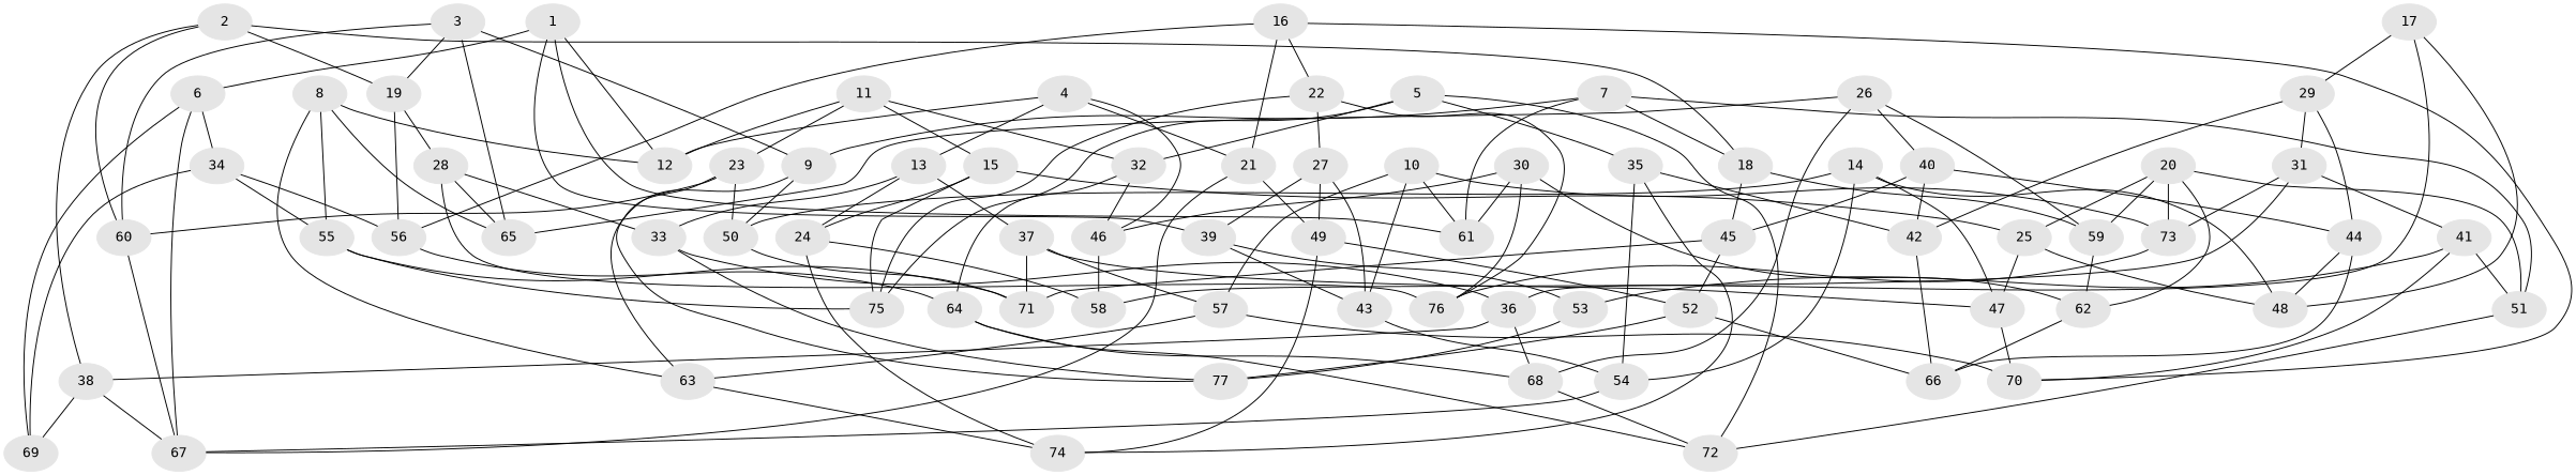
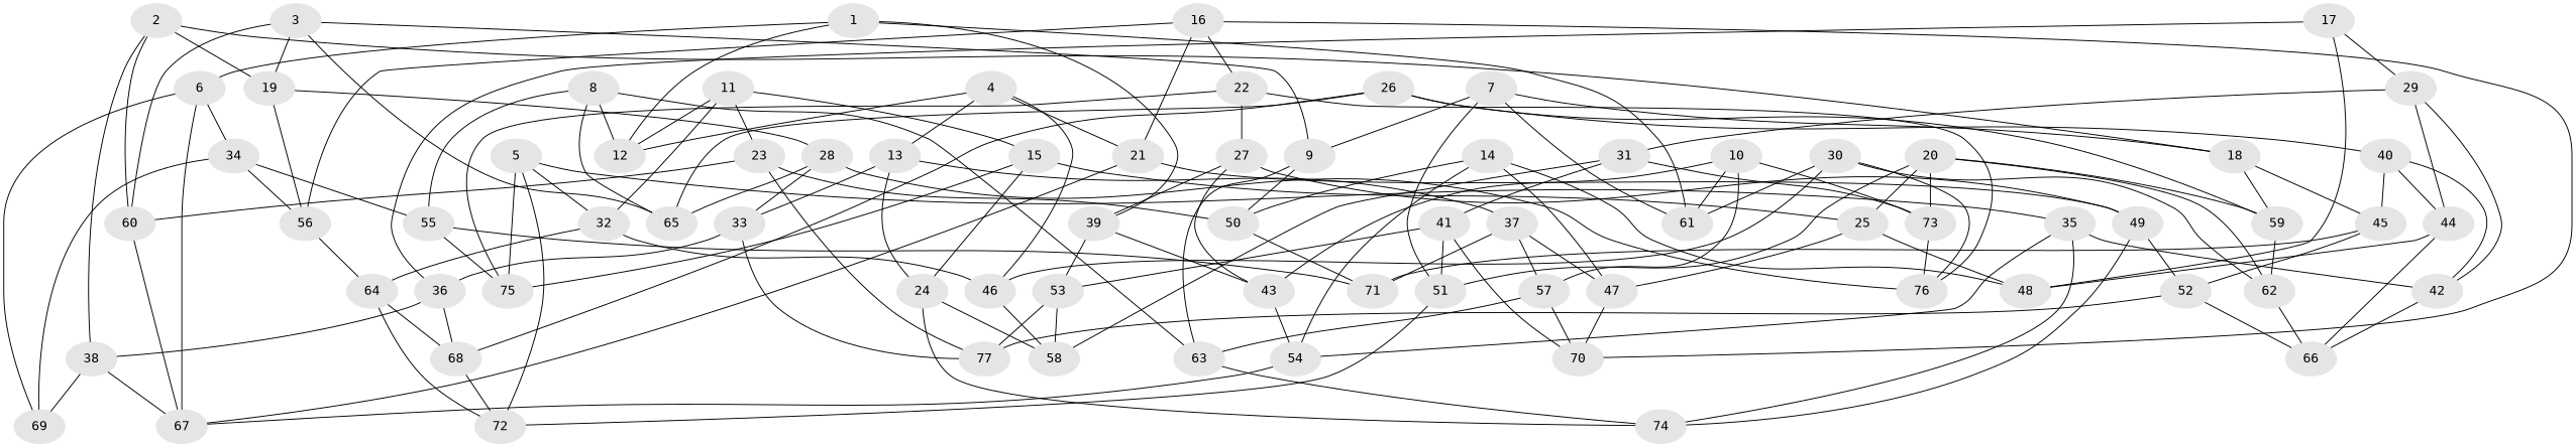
  graph {
    fontname="DejaVu Sans Mono"
    node [color=gray90 fontname="DejaVu Sans Mono" style=filled]
    edge [fontname="DejaVu Sans Mono"]
    1
    6
    12
    39
    61
    34
    67
    69
    43
    53
    2
    18
    19
    38
    60
    59
    45
    56
    28
    3
    9
    65
    63
    50
    4
    13
    21
    46
    24
    33
    37
    49
    58
    5
    32
    35
    72
    75
    64
    54
    74
    42
    55
    7
    51
    8
    71
    10
    57
    73
    70
    76
    11
    15
    23
    25
    77
    36
    47
    14
    48
    16
    22
    27
    17
    29
    31
    44
    68
    62
    52
    20
    66
    26
    40
    41
    30
    1 -- 6
    1 -- 12
    1 -- 39
    1 -- 61
    6 -- 34
    6 -- 67
    6 -- 69
    39 -- 43
    39 -- 53
    34 -- 69
    34 -- 56
    34 -- 55
    43 -- 54
+   53 -- 58
    53 -- 77
    2 -- 18
    2 -- 19
    2 -- 38
    2 -- 60
    18 -- 59
    18 -- 45
    19 -- 56
    19 -- 28
    38 -- 67
    38 -- 69
    60 -- 67
    59 -- 62
    45 -- 71
    45 -- 52
    56 -- 64
    28 -- 65
    28 -- 33
    28 -- 76
    3 -- 19
    3 -- 60
    3 -- 9
    3 -- 65
    9 -- 63
    9 -- 50
    63 -- 74
    50 -- 71
    4 -- 12
    4 -- 13
    4 -- 21
    4 -- 46
    13 -- 24
    13 -- 33
    13 -- 37
    21 -- 67
    21 -- 49
    46 -- 58
    24 -- 58
    24 -- 74
    33 -- 77
    33 -- 36
    37 -- 71
    37 -- 57
    37 -- 47
    49 -- 74
    49 -- 52
    5 -- 32
    5 -- 35
    5 -- 72
    5 -- 75
    32 -- 46
    32 -- 64
    35 -- 54
    35 -- 74
    35 -- 42
    64 -- 72
    64 -- 68
    54 -- 67
    42 -- 66
    55 -- 75
    55 -- 71
    7 -- 61
    7 -- 18
    7 -- 9
    7 -- 51
    51 -- 72
    8 -- 12
    8 -- 65
    8 -- 63
    8 -- 55
    10 -- 61
    10 -- 43
    10 -- 57
    10 -- 73
    57 -- 63
    57 -- 70
    73 -- 76
    11 -- 12
    11 -- 32
    11 -- 15
    11 -- 23
    15 -- 24
    15 -- 75
    15 -- 25
    23 -- 60
    23 -- 50
    23 -- 77
    25 -- 47
    25 -- 48
    36 -- 38
    36 -- 68
    47 -- 70
    14 -- 50
    14 -- 54
    14 -- 47
    14 -- 48
    16 -- 56
    16 -- 21
    16 -- 70
    16 -- 22
    22 -- 75
    22 -- 76
    22 -- 27
    27 -- 39
    27 -- 43
    27 -- 49
    17 -- 36
    17 -- 48
    17 -- 29
    29 -- 42
    29 -- 31
    29 -- 44
    31 -- 58
    31 -- 73
    31 -- 41
    44 -- 48
    44 -- 66
    68 -- 72
    62 -- 66
    52 -- 77
    52 -- 66
    20 -- 59
    20 -- 51
    20 -- 73
    20 -- 25
    20 -- 62
    26 -- 59
    26 -- 65
    26 -- 68
    26 -- 40
    40 -- 45
    40 -- 42
    40 -- 44
    41 -- 53
    41 -- 51
    41 -- 70
    30 -- 61
    30 -- 46
    30 -- 76
    30 -- 62
  }
